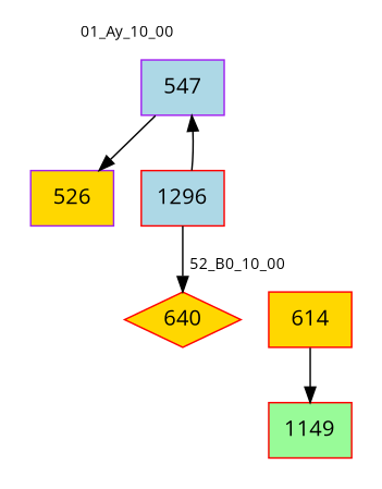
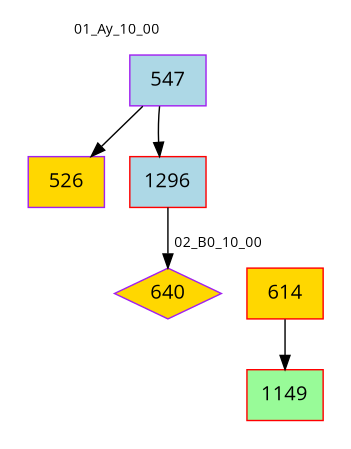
  digraph {
    fontname="Open Sans"
    node [color=red fillcolor=gold fontname="Open Sans" shape=box style=filled]
    edge [color=black fontname="Open Sans"]
    n1 [color=purple fillcolor=lightblue label=547]
    n2 [color=purple label=526]
    n3 [fillcolor=lightblue label=1296]
    n4 [label=614]
-   n5 [label=640 shape=diamond]
+   n5 [color=purple label=640 shape=diamond]
    n6 [fillcolor=palegreen label=1149]
    subgraph cluster_1 {
      color=white
      fontsize=10
      label="01_Ay_10_00"
      n1
      n2
      n3
    }
    subgraph cluster_2 {
      color=white
      fontsize=10
-     label="52_B0_10_00"
+     label="02_B0_10_00"
      n4
      n5
      n6
    }
    n1 -> n2
-   n3 -> n1
+   n1 -> n3
    n3 -> n5
    n4 -> n6
  }
